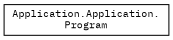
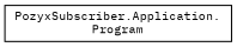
  digraph {
    rankdir=LR
    fontname="IBM Plex Mono"
-   n1 [color=black fillcolor=white fontname="IBM Plex Mono" fontsize=10 height=0.2 label="Application.Application.\lProgram" shape=record style=filled width=0.4]
+   n1 [color=black fillcolor=white fontname="IBM Plex Mono" fontsize=10 height=0.2 label="PozyxSubscriber.Application.\lProgram" shape=record style=filled width=0.4]
  }
